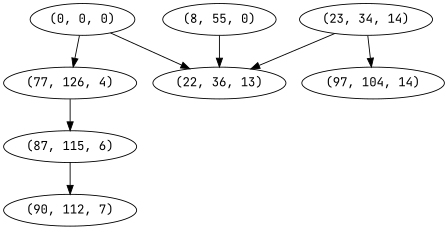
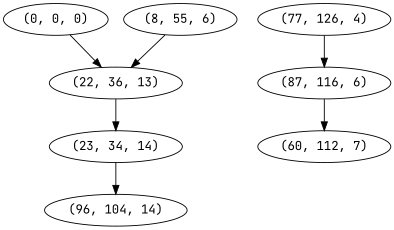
  digraph {
    fontname="JetBrains Mono"
    node [fontname="JetBrains Mono"]
    edge [fontname="JetBrains Mono"]
    "(0, 0, 0)"
    "(77, 126, 4)"
    "(22, 36, 13)"
-   "(8, 55, 6)" [label="(8, 55, 0)"]
-   "(87, 115, 6)"
+   "(8, 55, 6)"
+   "(87, 115, 6)" [label="(87, 116, 6)"]
    "(23, 34, 14)"
-   "(97, 104, 14)"
-   "(90, 112, 7)"
-   "(0, 0, 0)" -> "(77, 126, 4)"
+   "(97, 104, 14)" [label="(96, 104, 14)"]
+   "(90, 112, 7)" [label="(60, 112, 7)"]
    "(0, 0, 0)" -> "(22, 36, 13)"
    "(77, 126, 4)" -> "(87, 115, 6)"
-   "(23, 34, 14)" -> "(22, 36, 13)"
+   "(22, 36, 13)" -> "(23, 34, 14)"
    "(8, 55, 6)" -> "(22, 36, 13)"
    "(87, 115, 6)" -> "(90, 112, 7)"
    "(23, 34, 14)" -> "(97, 104, 14)"
  }
